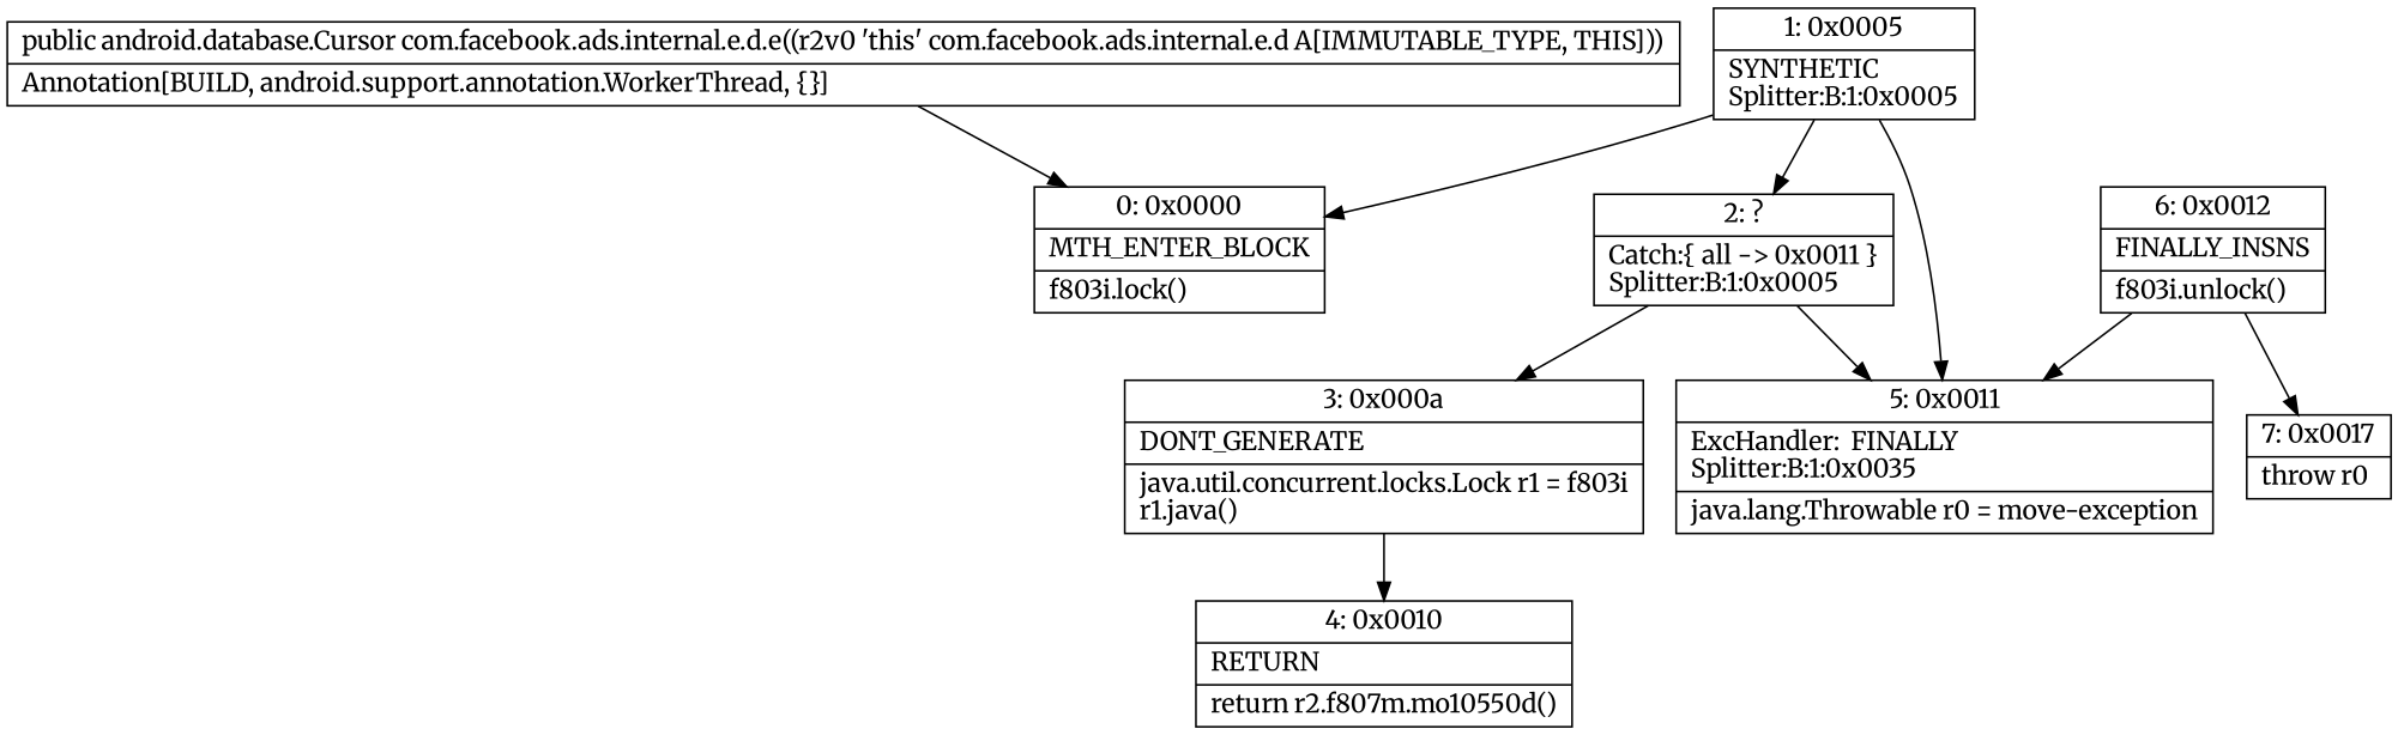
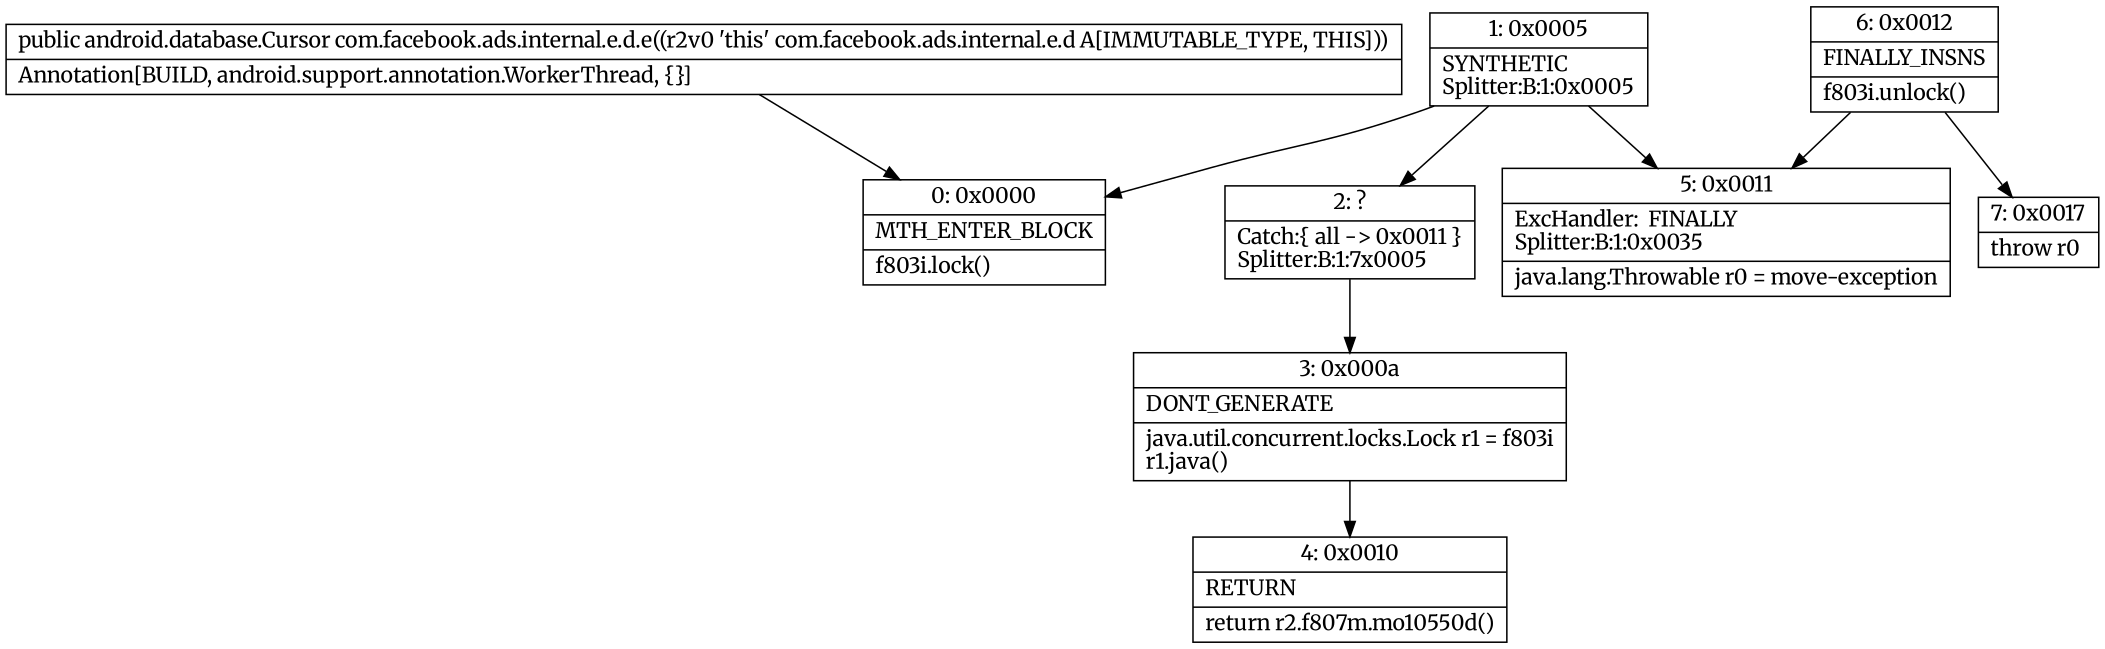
  digraph {
    fontname=Merriweather
    node [fontname=Merriweather shape=record]
    edge [fontname=Merriweather]
    n1 [label="{0\:\ 0x0000|MTH_ENTER_BLOCK\l|f803i.lock()\l}"]
    n2 [label="{1\:\ 0x0005|SYNTHETIC\lSplitter:B:1:0x0005\l}"]
-   n3 [label="{2\:\ ?|Catch:\{ all \-\> 0x0011 \}\lSplitter:B:1:0x0005\l}"]
+   n3 [label="{2\:\ ?|Catch:\{ all \-\> 0x0011 \}\lSplitter:B:1:7x0005\l}"]
    n4 [label="{5\:\ 0x0011|ExcHandler:  FINALLY\lSplitter:B:1:0x0035\l|java.lang.Throwable r0 = move\-exception\l}"]
    n5 [label="{3\:\ 0x000a|DONT_GENERATE\l|java.util.concurrent.locks.Lock r1 = f803i\lr1.java()\l}"]
    n6 [label="{4\:\ 0x0010|RETURN\l|return r2.f807m.mo10550d()\l}"]
    n7 [label="{6\:\ 0x0012|FINALLY_INSNS\l|f803i.unlock()\l}"]
    n8 [label="{7\:\ 0x0017|throw r0\l}"]
    n9 [label="{public android.database.Cursor com.facebook.ads.internal.e.d.e((r2v0 'this' com.facebook.ads.internal.e.d A[IMMUTABLE_TYPE, THIS]))  | Annotation[BUILD, android.support.annotation.WorkerThread, \{\}]\l}"]
    n2 -> n1
    n2 -> n3
    n2 -> n4
-   n3 -> n4
    n3 -> n5
    n5 -> n6
    n7 -> n4
    n7 -> n8
    n9 -> n1
  }
